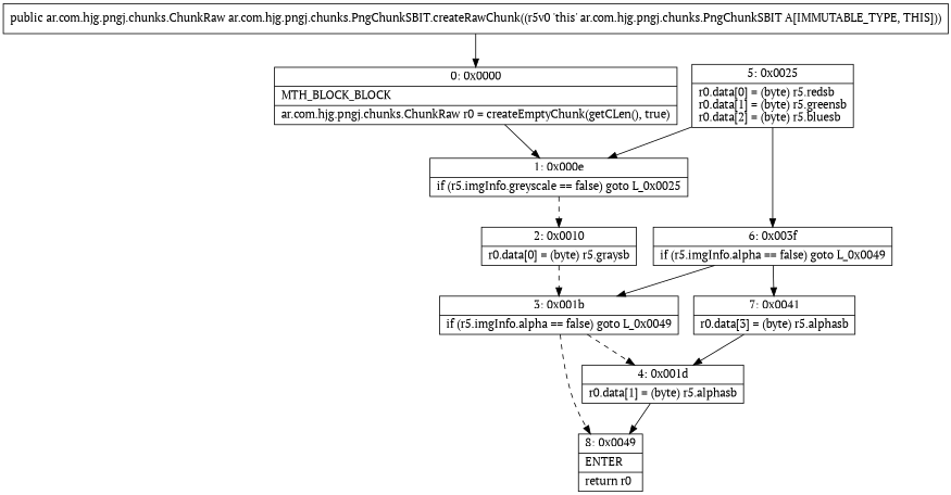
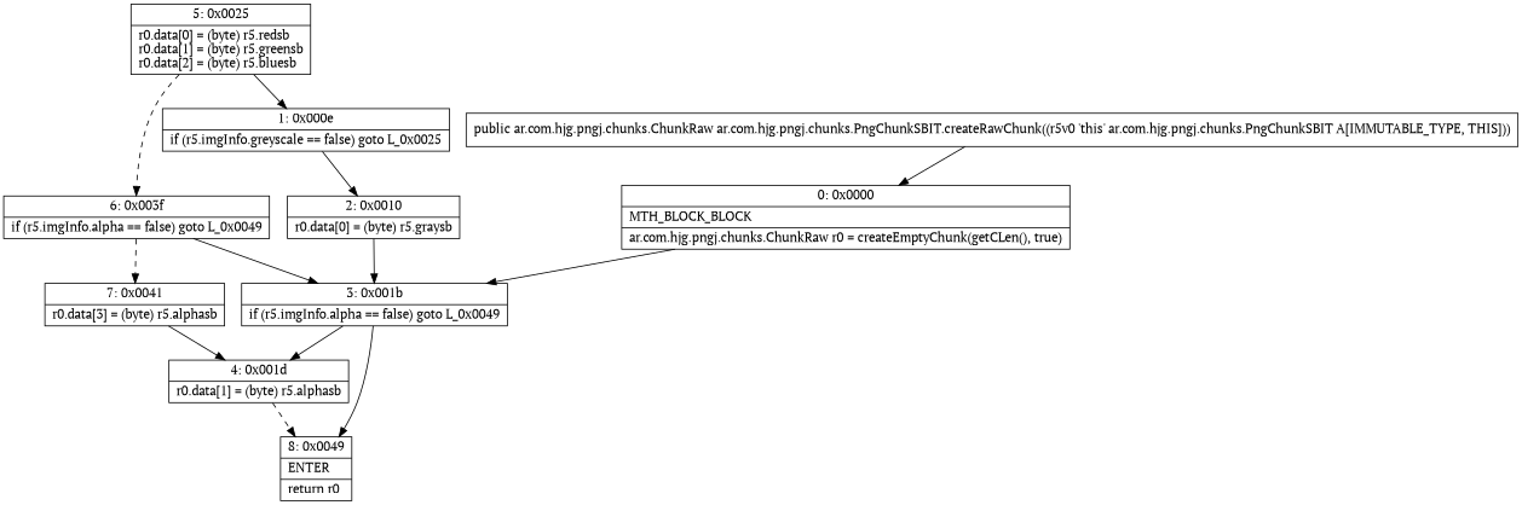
  digraph {
    fontname="PT Serif"
    node [fontname="PT Serif" shape=record]
    edge [fontname="PT Serif"]
    n1 [label="{0\:\ 0x0000|MTH_BLOCK_BLOCK\l|ar.com.hjg.pngj.chunks.ChunkRaw r0 = createEmptyChunk(getCLen(), true)\l}"]
    n2 [label="{1\:\ 0x000e|if (r5.imgInfo.greyscale == false) goto L_0x0025\l}"]
    n3 [label="{2\:\ 0x0010|r0.data[0] = (byte) r5.graysb\l}"]
    n4 [label="{3\:\ 0x001b|if (r5.imgInfo.alpha == false) goto L_0x0049\l}"]
    n5 [label="{5\:\ 0x0025|r0.data[0] = (byte) r5.redsb\lr0.data[1] = (byte) r5.greensb\lr0.data[2] = (byte) r5.bluesb\l}"]
    n6 [label="{6\:\ 0x003f|if (r5.imgInfo.alpha == false) goto L_0x0049\l}"]
    n7 [label="{4\:\ 0x001d|r0.data[1] = (byte) r5.alphasb\l}"]
    n8 [label="{8\:\ 0x0049|ENTER\l|return r0\l}"]
    n9 [label="{7\:\ 0x0041|r0.data[3] = (byte) r5.alphasb\l}"]
    n10 [label="{public ar.com.hjg.pngj.chunks.ChunkRaw ar.com.hjg.pngj.chunks.PngChunkSBIT.createRawChunk((r5v0 'this' ar.com.hjg.pngj.chunks.PngChunkSBIT A[IMMUTABLE_TYPE, THIS])) }"]
-   n1 -> n2
-   n2 -> n3 [style=dashed]
-   n3 -> n4 [style=dashed]
-   n4 -> n7 [style=dashed]
-   n4 -> n8 [style=dashed]
+   n1 -> n4
+   n2 -> n3 [style=solid]
+   n3 -> n4
+   n4 -> n7 [style=solid]
+   n4 -> n8
    n5 -> n2
-   n5 -> n6
+   n5 -> n6 [style=dashed]
    n6 -> n4
-   n6 -> n9 [style=solid]
-   n7 -> n8
+   n6 -> n9 [style=dashed]
+   n7 -> n8 [style=dashed]
    n9 -> n7
    n10 -> n1
  }
